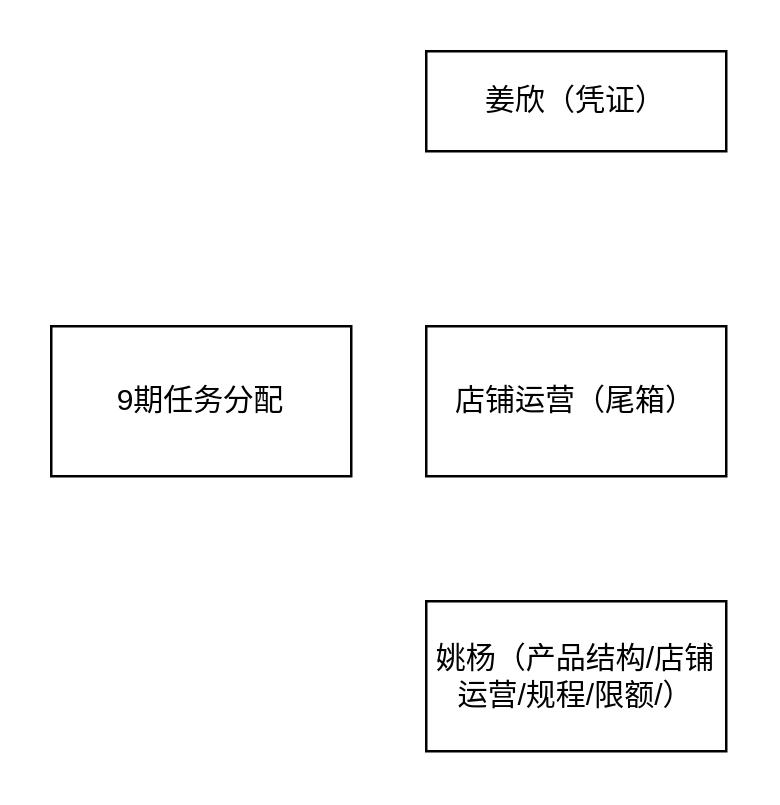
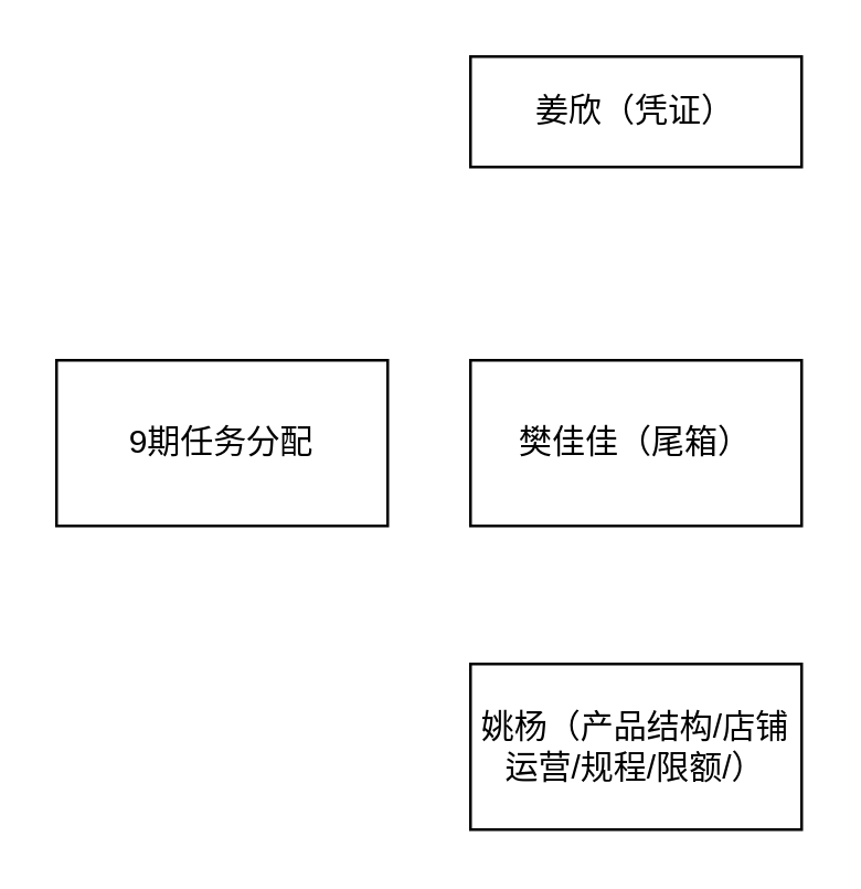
  <mxCell id="0" />
  <mxCell id="1" parent="0" />
  <mxCell id="2" value="9期任务分配" style="rounded=0;whiteSpace=wrap;html=1;" vertex="1" parent="1"><mxGeometry x="20" y="130" width="120" height="60" as="geometry" /></mxCell>
  <mxCell id="3" value="姜欣（凭证）" style="rounded=0;whiteSpace=wrap;html=1;" vertex="1" parent="1"><mxGeometry x="170" y="20" width="120" height="40" as="geometry" /></mxCell>
- <mxCell id="4" value="店铺运营（尾箱）" style="rounded=0;whiteSpace=wrap;html=1;" vertex="1" parent="1"><mxGeometry x="170" y="130" width="120" height="60" as="geometry" /></mxCell>
+ <mxCell id="4" value="樊佳佳（尾箱）" style="rounded=0;whiteSpace=wrap;html=1;" vertex="1" parent="1"><mxGeometry x="170" y="130" width="120" height="60" as="geometry" /></mxCell>
  <mxCell id="5" value="姚杨（产品结构/店铺运营/规程/限额/）" style="rounded=0;whiteSpace=wrap;html=1;" vertex="1" parent="1"><mxGeometry x="170" y="240" width="120" height="60" as="geometry" /></mxCell>
